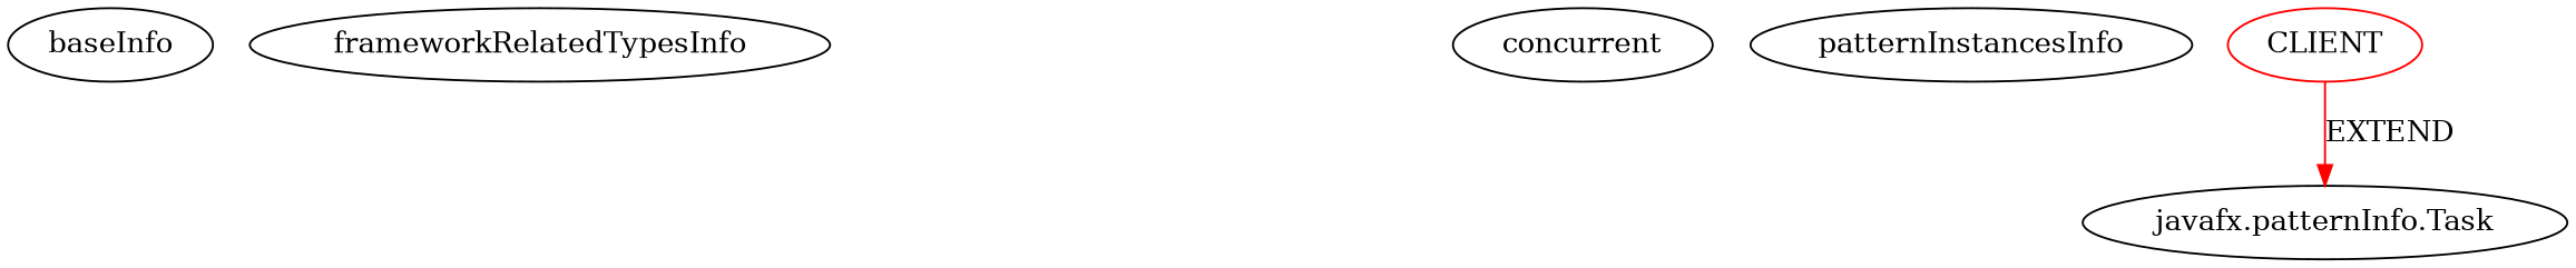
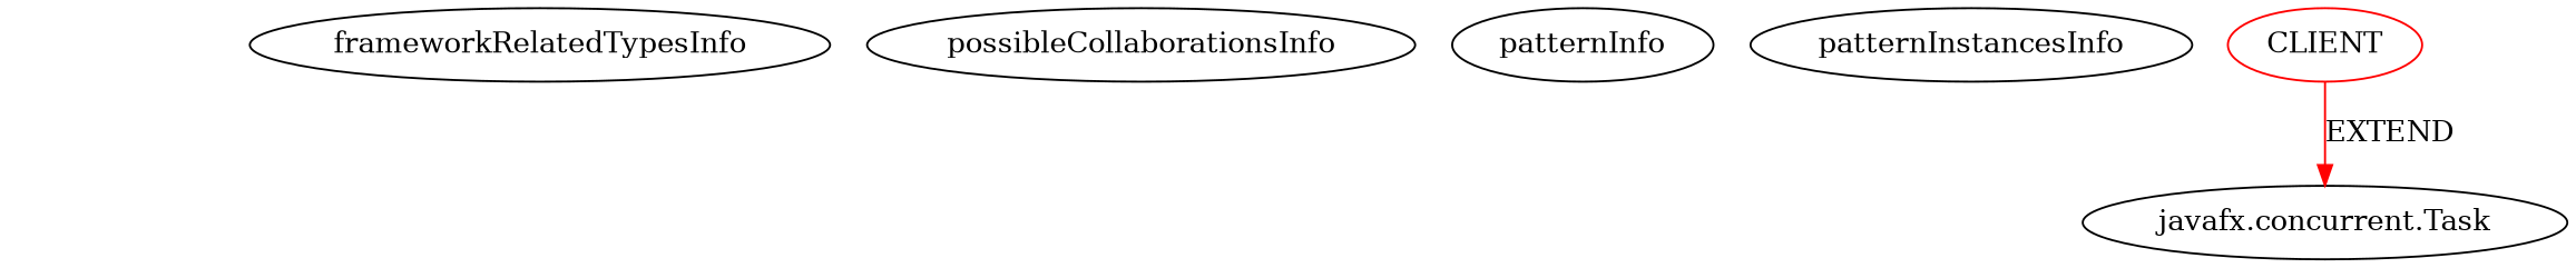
  digraph {
-   baseInfo [category=pattern graphId=811 isAnonymous=false possibleRelation=false]
    frameworkRelatedTypesInfo [0="javafx.concurrent.Task"]
-   patternInfo [frequency=8.0 patternRootClient=0 label=concurrent]
+   possibleCollaborationsInfo
+   patternInfo [frequency=8.0 patternRootClient=0]
    patternInstancesInfo [0="dougdew-Workbench~/dougdew-Workbench/Workbench-master/src/workbench/DescribeAndListController.java~RenameWorker~2583" 1="dougdew-Workbench~/dougdew-Workbench/Workbench-master/src/workbench/EditorController.java~ReadWorker~2578" 2="dougdew-Workbench~/dougdew-Workbench/Workbench-master/src/workbench/DescribeAndListController.java~DeleteWorker~2582" 3="dougdew-Workbench~/dougdew-Workbench/Workbench-master/src/workbench/EditorController.java~CreateWorker~2577" 4="dougdew-Workbench~/dougdew-Workbench/Workbench-master/src/workbench/DescribeAndListController.java~ListWorker~2581" 5="dougdew-Workbench~/dougdew-Workbench/Workbench-master/src/workbench/DescribeAndListController.java~DescribeWorker~2580" 6="dougdew-Workbench~/dougdew-Workbench/Workbench-master/src/workbench/EditorController.java~UpdateWorker~2579" 7="dougdew-Workbench~/dougdew-Workbench/Workbench-master/src/workbench/LoginController.java~LoginWorker~2575"]
-   n6 [isFrameworkType=false label="javafx.patternInfo.Task" vertexType=FRAMEWORK_CLASS_TYPE]
+   n6 [isFrameworkType=false label="javafx.concurrent.Task" vertexType=FRAMEWORK_CLASS_TYPE]
    n7 [color=red isFrameworkType=false label=CLIENT vertexType=ROOT_CLIENT_CLASS_DECLARATION]
    n7 -> n6 [color=red label=EXTEND]
  }
